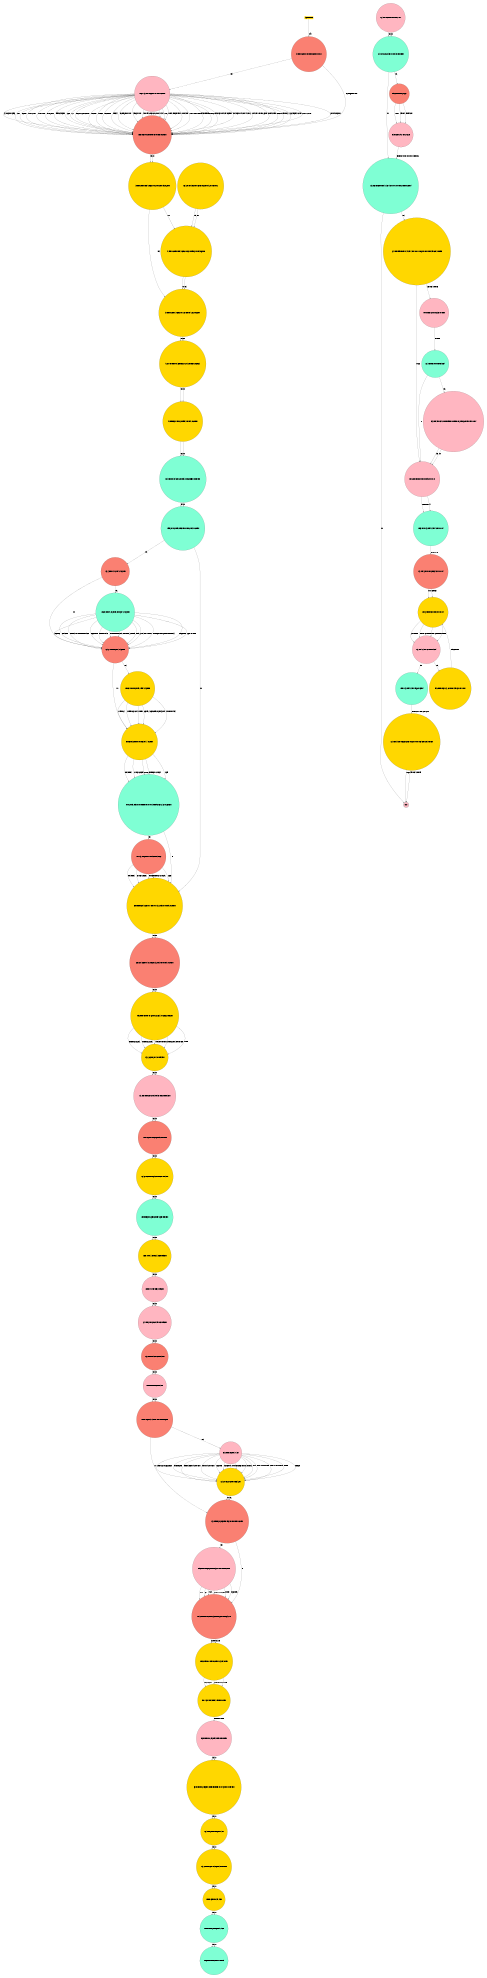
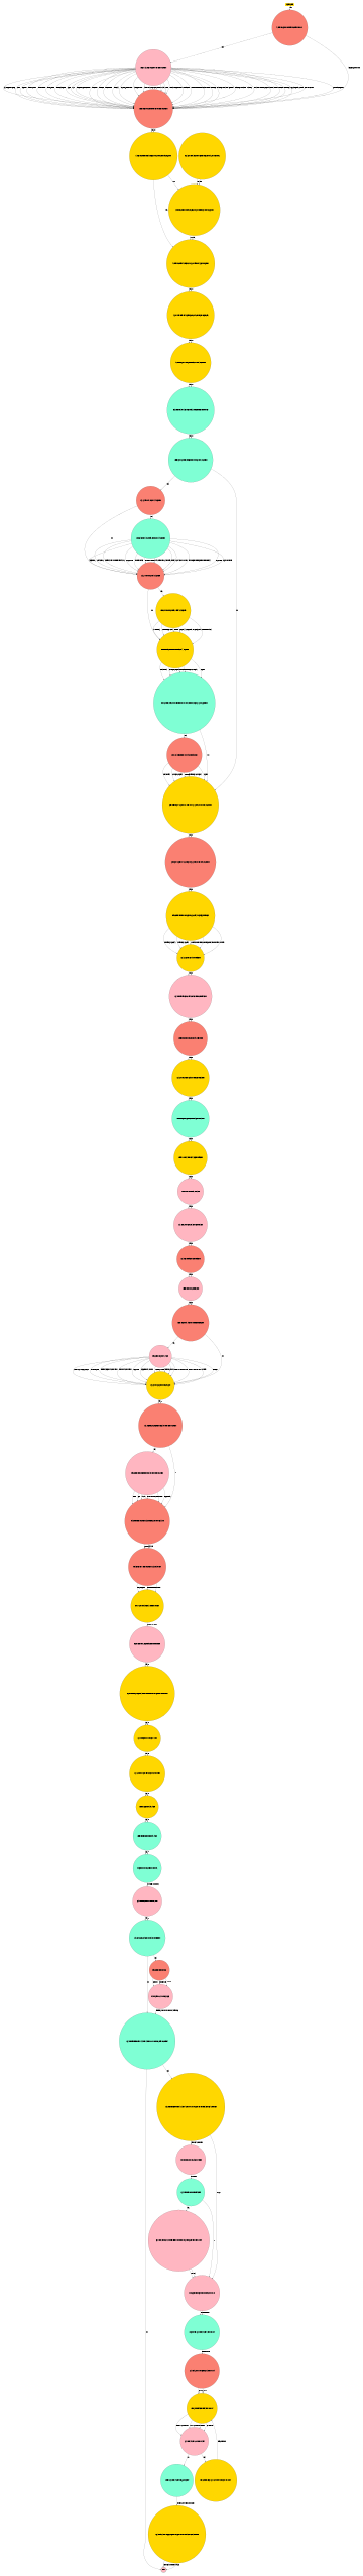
  digraph {
    rankdir=TB
    node [fillcolor=gold shape=circle style=filled]
    START_NODE [shape=none]
    n2 [fillcolor=salmon label="IS THE LOCATION OF THE INCIDENT KNOWN"]
    n3 [fillcolor=lightpink label="WHAT WAS THE LOCATION OF THE INCIDENT"]
    n4 [fillcolor=salmon label="WERE THE POLICE INFORMED OF THE INCIDENT"]
    n5 [label="IS THE INCIDENT THE SUBJECT OF A POLICE INVESTIGATION"]
    n6 [fillcolor=lightpink label=END shape=doublecircle]
    n7 [fillcolor=salmon label="WAS THIS A FULL OR PARTIAL SHUT DOWN?"]
    n8 [label="WHO AUTHORISED THE SHUT DOWN?"]
    n9 [fillcolor=lightpink label="WAS THE SYSTEM COMPROMISED?"]
    n10 [fillcolor=aquamarine label="WHEN WAS THE SYSTEM RE-ACTIVATED?"]
    n11 [label="DESCRIBE WHAT WAS COMPROMISED AND BY WHOM"]
    n12 [fillcolor=lightpink label="ESTIMATED COST OF DAMAGE"]
    n13 [fillcolor=aquamarine label="WAS THE TELEPHONE/IT SYSTEM SHUT DOWN DURING THE INCIDENT?"]
    n14 [label="WAS THE TELEPHONE/IT SYSTEM SHUT DOWN LOCALLY OR BY THE SERVICE SUPPLIER"]
    n15 [fillcolor=lightpink label="INDICATE THE NATURE OF THE SHUT DOWN"]
    n16 [fillcolor=lightpink label="QUOTE THE VANTIVE CASE NUMBER"]
    n17 [fillcolor=aquamarine label="WERE ANY INJURIES RECEIVED DURING THIS INCIDENT"]
    n18 [fillcolor=salmon label="WAS A SERIOUS INJURY SUSTAINED"]
    n19 [label="ARE THERE ANY STAFF NOW OFF DUTY AS A RESULT OF THIS INCIDENT"]
    n20 [fillcolor=aquamarine label="WHICH SERIOUS INJURIES TORNADO SUSTAINED"]
    n21 [fillcolor=salmon label="WAS A MINOR INJURY SUSTAINED"]
    n22 [fillcolor=salmon label="ARE ANY STAFF ON SICK LEAVE AS A RESULT OF THIS INCIDENT"]
    n23 [label="WHICH MINOR INJURIES WERE SUSTAINED"]
    n24 [label="ENTER DESCRIPTION OF PERSON(S) INJURED"]
    n25 [label="DESCRIBE METHOD OF GAINING ACCESS TO AREA AT HEIGHT"]
    n26 [fillcolor=salmon label="WHO WAS DETAINED IN OUTSIDE HOSPITAL"]
    n27 [label="WAS THE SYSTEM RE-ACTIVATED LOCALLY OR BY THE SERVICE SUPPLIER"]
    n28 [fillcolor=aquamarine label="DURATION OF INCIDENT IN HOURS"]
    n29 [fillcolor=lightpink label="WAS THE INCIDENT IN PUBLIC VIEW"]
    n30 [fillcolor=aquamarine label="WAS DAMAGE CAUSED TO PRISON PROPERTY"]
    n31 [fillcolor=salmon label="DESCRIBE THE DAMAGE"]
    n32 [fillcolor=salmon label="WAS THERE AN APPARENT REASON FOR THE INCIDENT"]
    n33 [fillcolor=lightpink label="DESCRIBE THE APPARENT REASON FOR THE INCIDENT"]
    n34 [fillcolor=salmon label="DESCRIBE THE INCIDENT AS EITHER ACTIVE OR PASSIVE"]
-   n35 [label="DESCRIBE HOW THE INCIDENT WAS RESOLVED"]
+   n35 [fillcolor=salmon label="DESCRIBE HOW THE INCIDENT WAS RESOLVED"]
    n36 [label="HOW MANY PRISONERS WERE INVOLVED"]
    n37 [label="WAS A CANDR ADVISOR PRESENT"]
    n38 [fillcolor=lightpink label="WAS THE EMERGENCY RESPONSE VEHICLE PRESENT"]
    n39 [fillcolor=aquamarine label="WAS THE KEYWORD REQUESTED?"]
    n40 [fillcolor=lightpink label="HAS THE SERVICE SUPPLIER BEEN NOTIFIED OF A REPLACEMENT KEYWORD?"]
    n41 [fillcolor=aquamarine label="WHAT TIME WAS THE SYSTEM SHUT DOWN?"]
    n42 [label="IS THERE ANY MEDIA INTEREST IN THIS INCIDENT"]
    n43 [fillcolor=aquamarine label="HAS THE PRISON SERVICE PRESS OFFICE BEEN INFORMED"]
    n44 [fillcolor=lightpink label="WAS THE AMBULANCE SERVICE PRESENT"]
    n45 [fillcolor=salmon label="WAS THE FIRE SERVICE PRESENT"]
    n46 [fillcolor=lightpink label="WERE THE POLICE PRESENT"]
    n47 [fillcolor=salmon label="WERE WEAPONS USED BY THE PERPETRATOR"]
    n48 [fillcolor=aquamarine label="DID INJURIES RESULT IN DETENTION IN OUTSIDE HOSPITAL AS AN IN-PATIENT"]
    n49 [label="IS THE INCIDENT THE SUBJECT OF AN INTERNAL INVESTIGATION"]
    n50 [label="IS THE INCIDENT SUBJECT TO A GOVERNOR'S ADJUDICATION"]
    n51 [label="HAS ANY PROSECUTION TAKEN PLACE OR IS ANY PENDING"]
    n52 [label="IS ANY MEMBER OF STAFF FACING DISCIPLINARY CHARGES"]
    n53 [label="WERE WORKS SERVICES STAFF PRESENT"]
    n54 [fillcolor=lightpink label="WERE IMB MEMBERS PRESENT"]
    n55 [fillcolor=aquamarine label="WERE EXTENDABLE BATONS USED"]
    n56 [fillcolor=salmon label="WERE TRAINED NEGOTIATORS DEPLOYED"]
    n57 [fillcolor=lightpink label="DESCRIBE WEAPONS USED"]
    n58 [label="WAS ANY EVACUATION NECESSARY"]
    n59 [fillcolor=aquamarine label="WERE HEALTH CARE CENTRE STAFF PRESENT"]
    n60 [label="WERE WATER HOSES USED"]
    n61 [label="HAVE THE RING LEADERS BEEN ENTERED ON INMATE INVOLVEMENT"]
    n62 [label="WAS OPERATION TORNADO USED"]
    n63 [label="WAS CONTROL AND RESTRAINTS EMPLOYED"]
    n64 [fillcolor=lightpink label="HAVE THE RING LEADERS BEEN IDENTIFIED"]
    n65 [label="WAS AN INCIDENT LIAISON OFFICER PRESENT"]
    START_NODE -> n2 [label=start]
    n2 -> n3 [label=YES]
    n2 -> n4 [label="SEGREGATION UNIT"]
    n3 -> n4 [label=ADMINISTRATION]
    n3 -> n4 [label="ASSOCIATION AREA"]
    n3 -> n4 [label=CELL]
    n3 -> n4 [label=CHAPEL]
    n3 -> n4 [label="DINING ROOM"]
    n3 -> n4 [label=DORMITORY]
    n3 -> n4 [label=EDUCATION]
    n3 -> n4 [label="EXERCISE YARD"]
    n3 -> n4 [label=GATE]
    n3 -> n4 [label=GYM]
    n3 -> n4 [label="HEALTH CARE CENTRE"]
    n3 -> n4 [label=KITCHEN]
    n3 -> n4 [label=OFFICE]
    n3 -> n4 [label=RECEPTION]
    n3 -> n4 [label=RECESS]
    n3 -> n4 [label="SEGREGATION UNIT"]
    n3 -> n4 [label="SPECIAL UNIT"]
    n3 -> n4 [label="SHOWERS/CHANGING ROOM"]
    n3 -> n4 [label=VISITS]
    n3 -> n4 [label=WING]
    n3 -> n4 [label="WORKS DEPARTMENT"]
    n3 -> n4 [label=WORKSHOP]
    n3 -> n4 [label="WITHIN PERIMETER"]
    n3 -> n4 [label=ELSEWHERE]
    n3 -> n4 [label=FUNERAL]
    n3 -> n4 [label="HOSPITAL OUTSIDE (PATIENT)"]
    n3 -> n4 [label="HOSPITAL OUTSIDE (VISITING)"]
    n3 -> n4 [label="OUTSIDE WORKING PARTY"]
    n3 -> n4 [label="SPORTS FIELD"]
    n3 -> n4 [label=VEHICLE]
    n3 -> n4 [label=WEDDINGS]
    n3 -> n4 [label="MAGISTRATES COURT"]
    n3 -> n4 [label="CROWN COURT"]
    n4 -> n5 [label=YES]
    n4 -> n5 [label=NO]
    n5 -> n49 [label=NO]
    n5 -> n50 [label=YES]
    n7 -> n8 [label=FULL]
    n7 -> n8 [label=PARTIAL]
    n8 -> n9 [label=GOVERNOR]
    n8 -> n9 [label="DEPUTY GOVERNOR"]
    n8 -> n9 [label="DUTY GOVERNOR"]
    n8 -> n9 [label=OTHER]
    n9 -> n10 [label=NO]
    n9 -> n11 [label=YES]
    n10 -> n27 [label="ENTER COMMENT AND DATE"]
    n11 -> n8 [label=DESCRIPTION]
    n12 -> n13 [label="ENTER AMOUNT IN POUND STERLING"]
    n13 -> n6 [label=NO]
    n13 -> n14 [label=YES]
    n14 -> n15 [label=LOCAL]
    n14 -> n16 [label="SERVICE SUPPLIER"]
    n15 -> n41 [label=TELEPHONY]
    n15 -> n41 [label=IT]
    n16 -> n39 [label=NUMBER]
    n17 -> n18 [label=YES]
    n17 -> n19 [label=NO]
    n18 -> n20 [label=YES]
    n18 -> n21 [label=NO]
    n19 -> n22 [label=YES]
    n19 -> n22 [label=NO]
    n20 -> n21 [label=FRACTURE]
    n20 -> n21 [label="SCALD OR BURN"]
    n20 -> n21 [label=STABBING]
    n20 -> n21 [label=CRUSHING]
    n20 -> n21 [label="EXTENSIVE/MULTIPLE BRUISING"]
    n20 -> n21 [label="BLACK EYE"]
    n20 -> n21 [label="BROKEN NOSE"]
    n20 -> n21 [label="BROKEN TEETH"]
    n20 -> n21 [label="CUTS REQUIRING SUTURES"]
    n20 -> n21 [label=BITES]
    n20 -> n21 [label="GUN SHOT WOUND"]
    n20 -> n21 [label="TEMPORARY/PERMANENT BLINDNESS"]
    n21 -> n23 [label=YES]
    n21 -> n24 [label=NO]
    n22 -> n25 [label=YES]
    n22 -> n25 [label=NO]
    n23 -> n24 [label="GRAZES, SCRATCHES OR ABRASIONS"]
    n23 -> n24 [label="MINOR BRUISES"]
    n23 -> n24 [label=SWELLINGS]
    n23 -> n24 [label="SUPERFICIAL CUTS"]
    n23 -> n24 [label=OTHER]
    n24 -> n48 [label=STAFF]
    n24 -> n48 [label=PRISONERS]
    n24 -> n48 [label="CIVILIAN GRADES"]
    n24 -> n48 [label=POLICE]
    n24 -> n48 [label="EXTERNAL CIVILIANS"]
    n25 -> n37 [label="EXTERNAL ACCESS"]
    n25 -> n37 [label="INTERNAL ACCESS"]
    n25 -> n37 [label="WORKS EQUIPMENT"]
    n25 -> n37 [label="CONTRACTORS EQUIPMENT"]
    n25 -> n37 [label=OTHER]
    n26 -> n19 [label=STAFF]
    n26 -> n19 [label=PRISONERS]
    n26 -> n19 [label="CIVILIAN GRADES"]
    n26 -> n19 [label=POLICE]
    n26 -> n19 [label="EXTERNAL CIVILIANS"]
    n27 -> n6 [label=LOCAL]
    n27 -> n6 [label="SERVICE SUPPLIER"]
+   n28 -> n29 [label="NUMBER OF HOURS"]
    n29 -> n30 [label=YES]
    n29 -> n30 [label=NO]
    n30 -> n13 [label=NO]
    n30 -> n31 [label=YES]
    n31 -> n12 [label=MINOR]
    n31 -> n12 [label=SERIOUS]
    n31 -> n12 [label=EXTENSIVE]
    n32 -> n33 [label=YES]
    n32 -> n34 [label=NO]
    n33 -> n34 [label=FACILITIES]
    n33 -> n34 [label=FOOD]
    n33 -> n34 [label=PAY]
    n33 -> n34 [label=VISITS]
    n33 -> n34 [label="TIME OUT OF CELL"]
    n33 -> n34 [label=OTHER]
    n34 -> n35 [label=ACTIVE]
    n34 -> n35 [label=PASSIVE]
    n35 -> n36 [label=NEGOTIATION]
    n35 -> n36 [label=INTERVENTION]
    n35 -> n36 [label=OTHER]
    n36 -> n64 [label="ENTER NUMBER"]
    n37 -> n38 [label=YES]
    n37 -> n38 [label=NO]
    n38 -> n56 [label=YES]
    n38 -> n56 [label=NO]
    n39 -> n15 [label=NO]
    n39 -> n40 [label=YES]
    n40 -> n15 [label=YES]
    n40 -> n15 [label=NO]
    n41 -> n7 [label="ENTER TIME"]
    n42 -> n43 [label=YES]
    n42 -> n43 [label=NO]
    n43 -> n17 [label=YES]
    n43 -> n17 [label=NO]
    n44 -> n45 [label=YES]
    n44 -> n45 [label=NO]
    n45 -> n46 [label=YES]
    n45 -> n46 [label=NO]
    n46 -> n47 [label=YES]
    n46 -> n47 [label=NO]
    n47 -> n57 [label=YES]
-   n47 -> n32 [label=NO]
+   n47 -> n58 [label=NO]
    n48 -> n19 [label=NO]
    n48 -> n26 [label=YES]
    n49 -> n50 [label=YES]
    n49 -> n50 [label=NO]
    n50 -> n52 [label=YES]
    n50 -> n52 [label=NO]
    n51 -> n49 [label=YES]
    n51 -> n49 [label=NO]
    n52 -> n42 [label=YES]
    n52 -> n42 [label=NO]
    n53 -> n54 [label=YES]
    n53 -> n54 [label=NO]
    n54 -> n44 [label=YES]
    n54 -> n44 [label=NO]
    n55 -> n28 [label=YES]
    n55 -> n28 [label=NO]
    n56 -> n65 [label=YES]
    n56 -> n65 [label=NO]
    n57 -> n58 [label=FIREARM]
    n57 -> n58 [label="CHEMICAL INCAPACITANT"]
    n57 -> n58 [label="KNIFE/BLADE"]
    n57 -> n58 [label="OTHER SHARP INSTRUMENT"]
    n57 -> n58 [label="BLUNT INSTRUMENT"]
    n57 -> n58 [label=LIGATURE]
    n57 -> n58 [label="DANGEROUS LIQUID"]
    n57 -> n58 [label="EXCRETA/URINE"]
    n57 -> n58 [label=SPITTING]
    n57 -> n58 [label=FOOD]
    n57 -> n58 [label="THROWN FURNITURE"]
    n57 -> n58 [label="THROWN EQUIPMENT"]
    n57 -> n58 [label=OTHER]
    n58 -> n32 [label=YES]
    n58 -> n32 [label=NO]
    n59 -> n53 [label=YES]
    n59 -> n53 [label=NO]
    n60 -> n55 [label=YES]
    n60 -> n55 [label=NO]
    n61 -> n62 [label=YES]
    n61 -> n62 [label=NO]
    n62 -> n63 [label=YES]
    n62 -> n63 [label=NO]
    n63 -> n60 [label=YES]
    n63 -> n60 [label=NO]
    n64 -> n61 [label=YES]
    n64 -> n61 [label=NO]
    n65 -> n59 [label=YES]
    n65 -> n59 [label=NO]
  }
